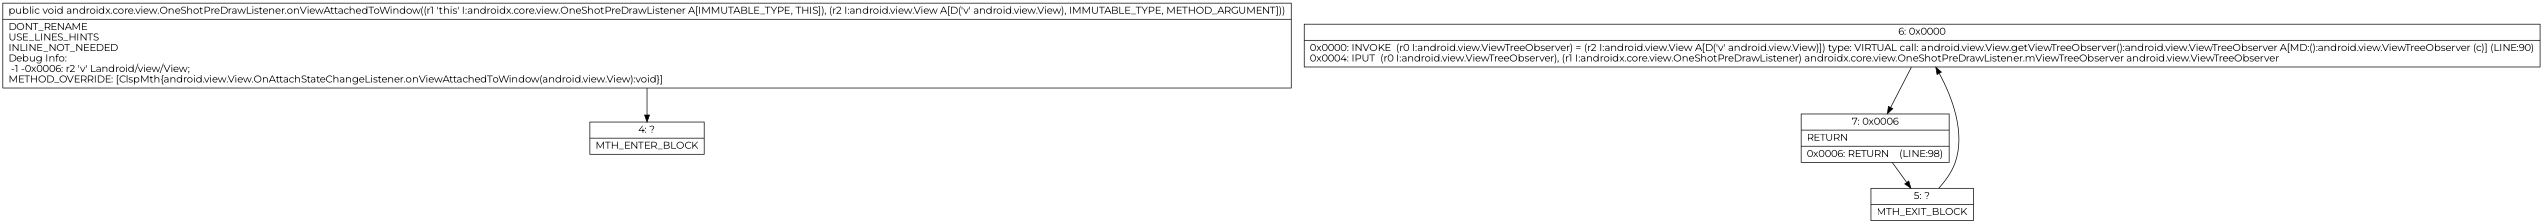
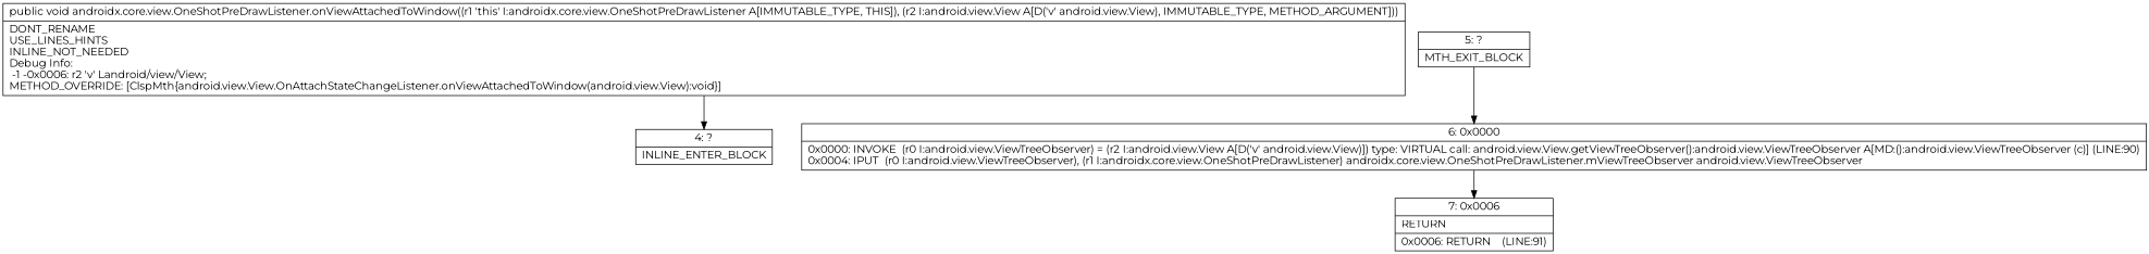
  digraph {
    fontname=Montserrat
    node [fontname=Montserrat shape=record]
    edge [fontname=Montserrat]
-   n1 [label="{4\:\ ?|MTH_ENTER_BLOCK\l}"]
+   n1 [label="{4\:\ ?|INLINE_ENTER_BLOCK\l}"]
    n2 [label="{6\:\ 0x0000|0x0000: INVOKE  (r0 I:android.view.ViewTreeObserver) = (r2 I:android.view.View A[D('v' android.view.View)]) type: VIRTUAL call: android.view.View.getViewTreeObserver():android.view.ViewTreeObserver A[MD:():android.view.ViewTreeObserver (c)] (LINE:90)\l0x0004: IPUT  (r0 I:android.view.ViewTreeObserver), (r1 I:androidx.core.view.OneShotPreDrawListener) androidx.core.view.OneShotPreDrawListener.mViewTreeObserver android.view.ViewTreeObserver \l}"]
-   n3 [label="{7\:\ 0x0006|RETURN\l|0x0006: RETURN    (LINE:98)\l}"]
+   n3 [label="{7\:\ 0x0006|RETURN\l|0x0006: RETURN    (LINE:91)\l}"]
    n4 [label="{5\:\ ?|MTH_EXIT_BLOCK\l}"]
    n5 [label="{public void androidx.core.view.OneShotPreDrawListener.onViewAttachedToWindow((r1 'this' I:androidx.core.view.OneShotPreDrawListener A[IMMUTABLE_TYPE, THIS]), (r2 I:android.view.View A[D('v' android.view.View), IMMUTABLE_TYPE, METHOD_ARGUMENT]))  | DONT_RENAME\lUSE_LINES_HINTS\lINLINE_NOT_NEEDED\lDebug Info:\l  \-1 \-0x0006: r2 'v' Landroid\/view\/View;\lMETHOD_OVERRIDE: [ClspMth\{android.view.View.OnAttachStateChangeListener.onViewAttachedToWindow(android.view.View):void\}]\l}"]
    n2 -> n3
-   n3 -> n4
    n4 -> n2
    n5 -> n1
  }
